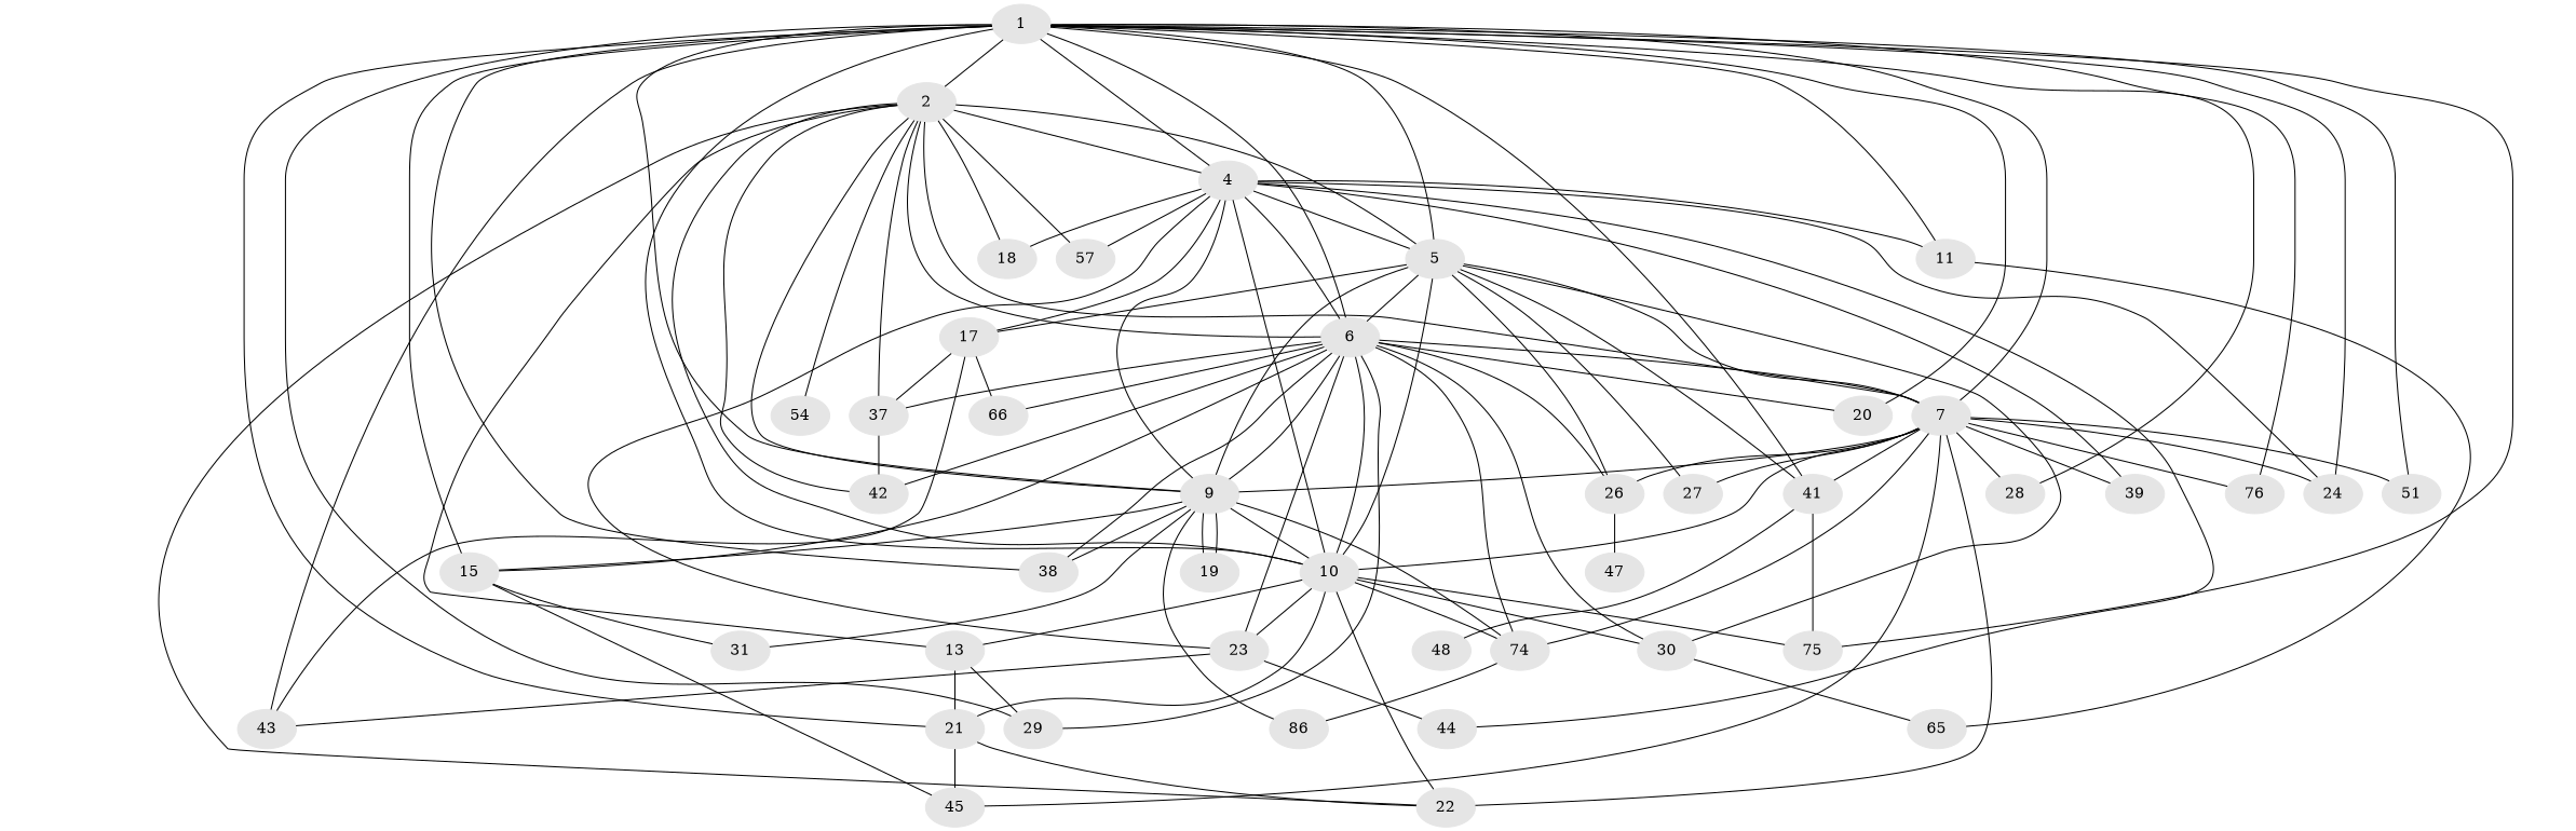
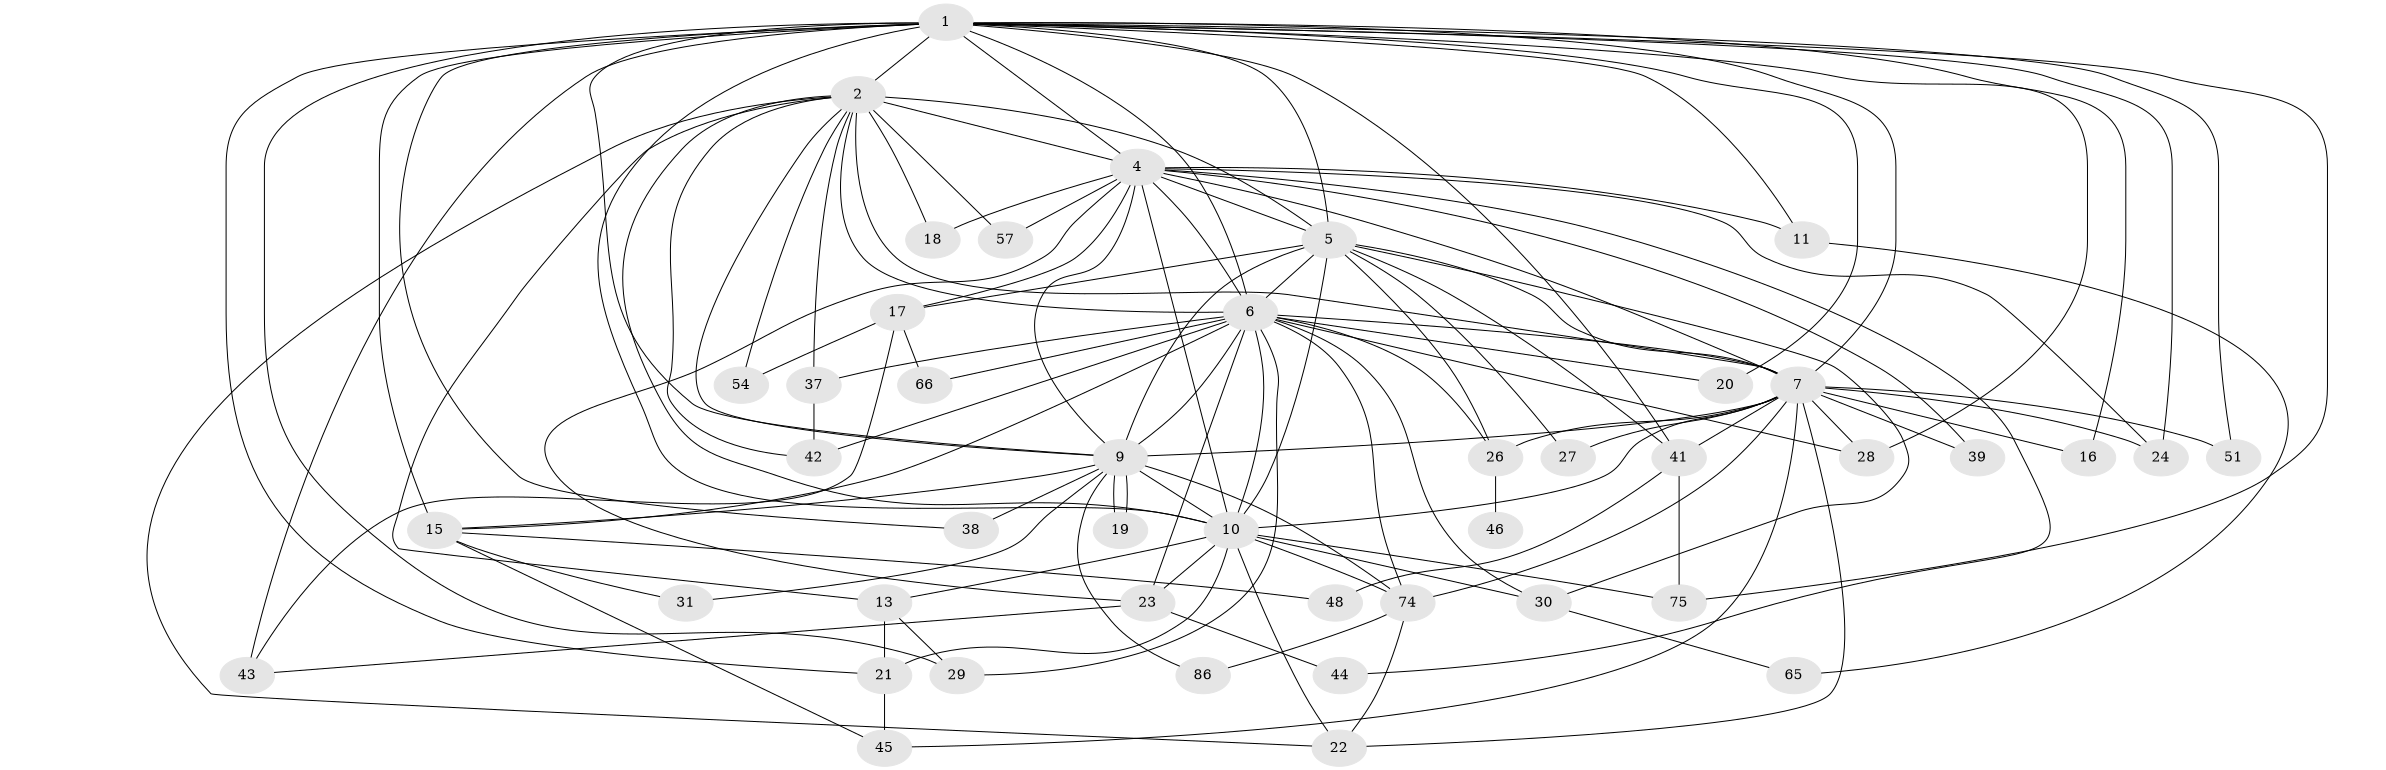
  graph {
    node [color=gray90 style=filled]
    1 [super="+8"]
    2 [super="+79+3+35+70+62"]
    4
    5 [super="+72+33"]
    6 [super="+12+52+59+64+78+83+40+32"]
    7 [super="+69"]
    9 [super="+55"]
    10 [super="+56+53+36"]
    11
    15
-   16 [label=76]
+   16
    20
    21 [super="+44"]
    24 [super="+74"]
    28
    29 [super="+77"]
    38
    41 [super="+50"]
    43
    51
    75
    13 [super="+63"]
    18
    22 [super="+25"]
    37 [super="+61"]
    42
    54
    57
    17
    23
    n31 [label=44]
    39
    26
    27
    30
    n36 [label=74]
    66
    45 [super="+47"]
    19
    31
    86
    65
    48
-   46 [label=47]
+   46
    1 -- 2 [weight=5]
    1 -- 4 [weight=2]
    1 -- 5 [weight=2]
    1 -- 6 [weight=3]
    1 -- 7 [weight=2]
    1 -- 9 [weight=2]
    1 -- 10 [weight=3]
    1 -- 11
    1 -- 15 [weight=2]
    1 -- 16
    1 -- 20
    1 -- 21 [weight=2]
    1 -- 24
    1 -- 28
    1 -- 29
    1 -- 38
    1 -- 41
    1 -- 43
    1 -- 51
    1 -- 75
    2 -- 4 [weight=2]
    2 -- 5 [weight=2]
    2 -- 6 [weight=3]
    2 -- 7 [weight=4]
    2 -- 9 [weight=2]
    2 -- 10 [weight=4]
    2 -- 13 [weight=2]
    2 -- 18
    2 -- 22
    2 -- 37
    2 -- 42
    2 -- 54
    2 -- 57
    4 -- 5
    4 -- 6
+   4 -- 7
    4 -- 9
    4 -- 10
    4 -- 11
    4 -- 24
    4 -- 18
    4 -- 57
    4 -- 17
    4 -- 23
    4 -- n31
    4 -- 39
    5 -- 6 [weight=2]
    5 -- 7
    5 -- 9 [weight=2]
    5 -- 10 [weight=2]
    5 -- 41
    5 -- 17
    5 -- 26
    5 -- 27
    5 -- 30
    6 -- 7
    6 -- 9 [weight=5]
    6 -- 10 [weight=3]
    6 -- 15
    6 -- 20
-   6 -- 38
+   6 -- 28
    6 -- 29
    6 -- 37
    6 -- 42
    6 -- 23
    6 -- 26
    6 -- 30
    6 -- n36
    6 -- 66
    7 -- 9
    7 -- 10 [weight=2]
    7 -- 16
    7 -- 24
    7 -- 28
    7 -- 41
    7 -- 51
    7 -- 22 [weight=2]
    7 -- 39
    7 -- 26
    7 -- 27
    7 -- n36
    7 -- 45
    9 -- 10
    9 -- 15
    9 -- 38
    9 -- n36
    9 -- 19
    9 -- 19
    9 -- 31
    9 -- 86
    10 -- 21 [weight=2]
    10 -- 75
    10 -- 13
    10 -- 22
    10 -- 23
    10 -- 30
    10 -- n36
    11 -- 65
    15 -- 45
    15 -- 31
-   21 -- 22
+   15 -- 48
+   n36 -- 22
    21 -- 45
    41 -- 75
    41 -- 48
    13 -- 21
    13 -- 29
    37 -- 42
    17 -- 43
-   17 -- 37
+   17 -- 54
    17 -- 66
    23 -- 43
    23 -- n31
    26 -- 46
    30 -- 65
    n36 -- 86
  }
